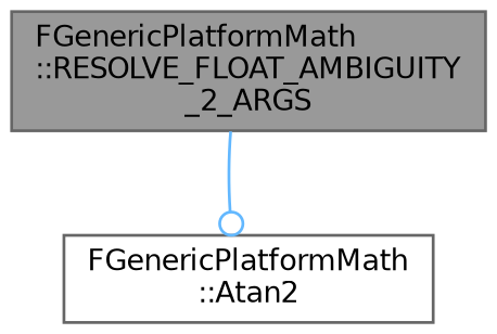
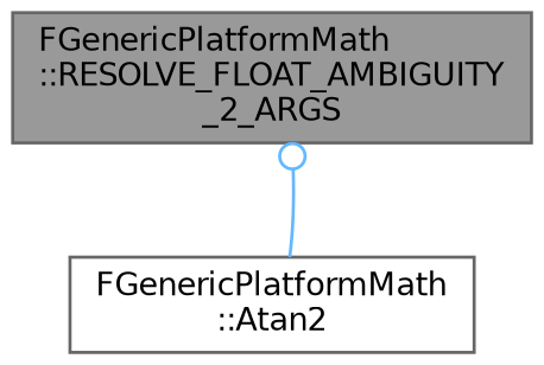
  digraph {
    rankdir=TB
    node [fontname=Helvetica fontsize=10 shape=box style=filled]
    n1 [color=gray40 fillcolor=grey60 fontcolor=black height=0.2 label="FGenericPlatformMath\l::RESOLVE_FLOAT_AMBIGUITY\l_2_ARGS" width=0.4]
    n2 [color=grey40 fillcolor=white height=0.2 label="FGenericPlatformMath\l::Atan2" width=0.4]
-   n1 -> n2 [color=steelblue1 fontname=Helvetica fontsize=10 labelfontname=Helvetica labelfontsize=10 style=solid arrowhead=odot]
+   n2 -> n1 [color=steelblue1 fontname=Helvetica fontsize=10 labelfontname=Helvetica labelfontsize=10 style=solid arrowhead=odot]
  }
